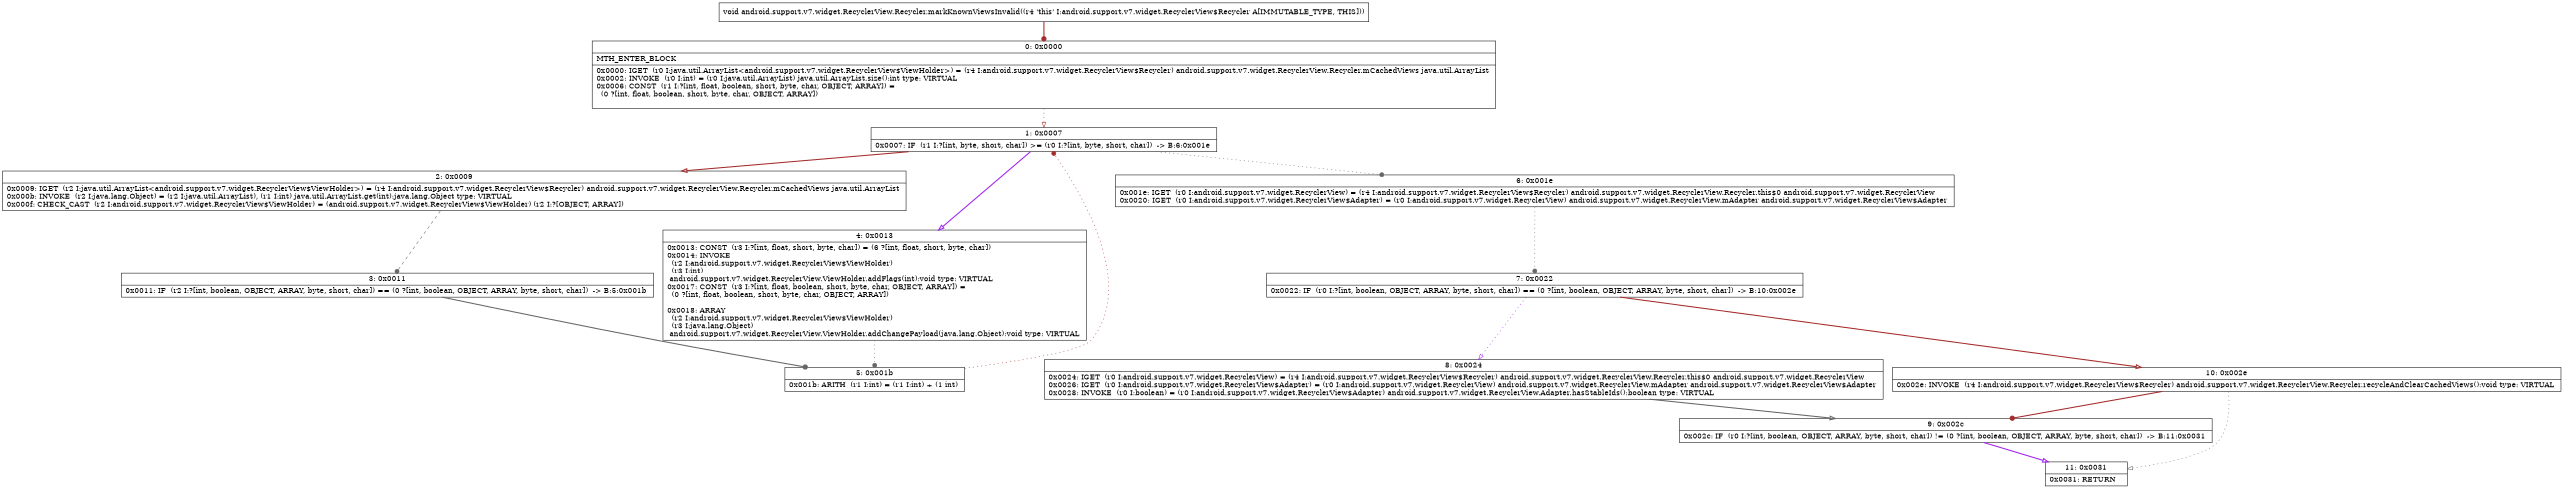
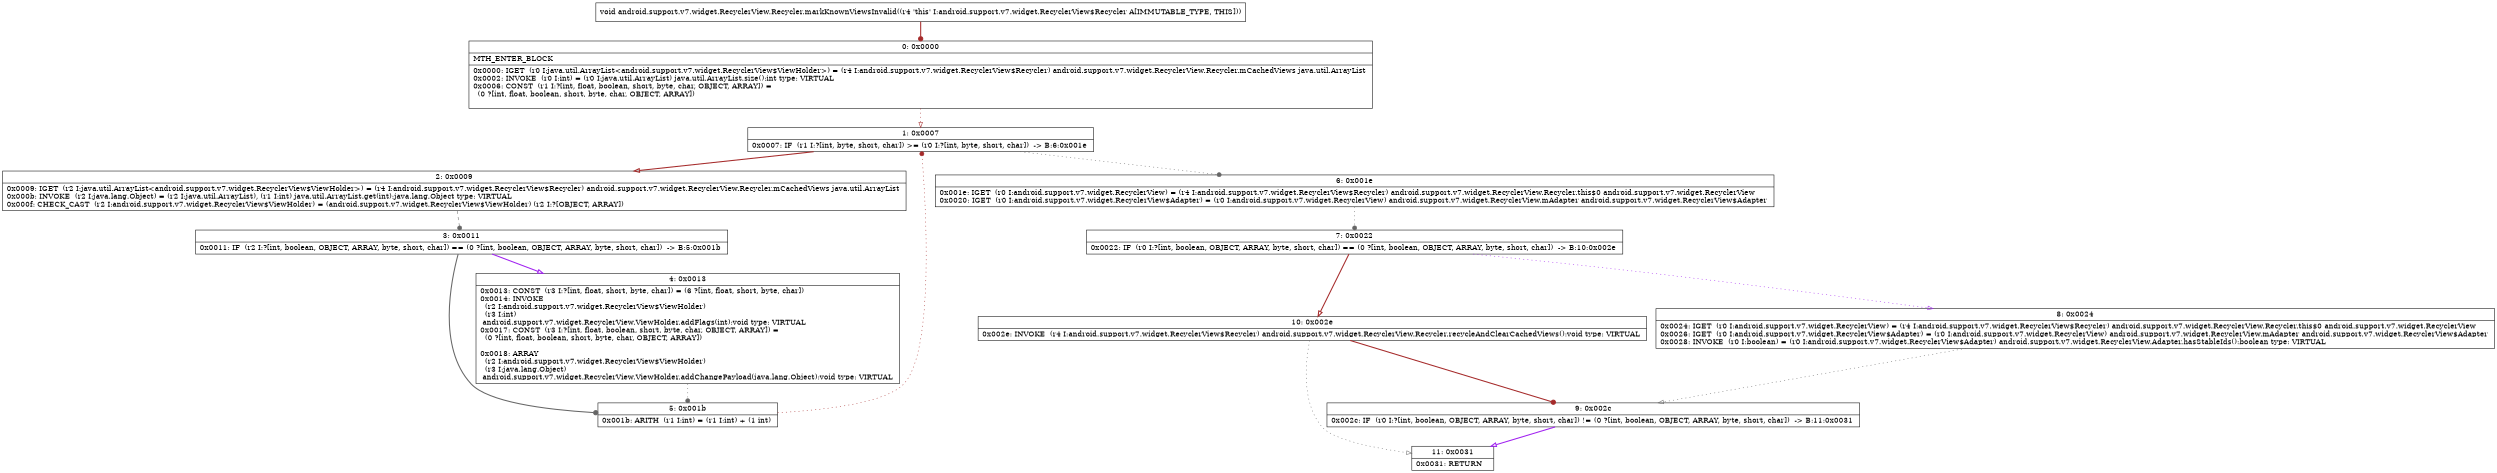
  digraph {
    node [shape=record]
    edge [arrowhead=onormal color=gray40 style=dotted]
    n1 [label="{0\:\ 0x0000|MTH_ENTER_BLOCK\l|0x0000: IGET  (r0 I:java.util.ArrayList\<android.support.v7.widget.RecyclerView$ViewHolder\>) = (r4 I:android.support.v7.widget.RecyclerView$Recycler) android.support.v7.widget.RecyclerView.Recycler.mCachedViews java.util.ArrayList \l0x0002: INVOKE  (r0 I:int) = (r0 I:java.util.ArrayList) java.util.ArrayList.size():int type: VIRTUAL \l0x0006: CONST  (r1 I:?[int, float, boolean, short, byte, char, OBJECT, ARRAY]) = \l  (0 ?[int, float, boolean, short, byte, char, OBJECT, ARRAY])\l \l}"]
    n2 [label="{1\:\ 0x0007|0x0007: IF  (r1 I:?[int, byte, short, char]) \>= (r0 I:?[int, byte, short, char])  \-\> B:6:0x001e \l}"]
    n3 [label="{2\:\ 0x0009|0x0009: IGET  (r2 I:java.util.ArrayList\<android.support.v7.widget.RecyclerView$ViewHolder\>) = (r4 I:android.support.v7.widget.RecyclerView$Recycler) android.support.v7.widget.RecyclerView.Recycler.mCachedViews java.util.ArrayList \l0x000b: INVOKE  (r2 I:java.lang.Object) = (r2 I:java.util.ArrayList), (r1 I:int) java.util.ArrayList.get(int):java.lang.Object type: VIRTUAL \l0x000f: CHECK_CAST  (r2 I:android.support.v7.widget.RecyclerView$ViewHolder) = (android.support.v7.widget.RecyclerView$ViewHolder) (r2 I:?[OBJECT, ARRAY]) \l}"]
    n4 [label="{6\:\ 0x001e|0x001e: IGET  (r0 I:android.support.v7.widget.RecyclerView) = (r4 I:android.support.v7.widget.RecyclerView$Recycler) android.support.v7.widget.RecyclerView.Recycler.this$0 android.support.v7.widget.RecyclerView \l0x0020: IGET  (r0 I:android.support.v7.widget.RecyclerView$Adapter) = (r0 I:android.support.v7.widget.RecyclerView) android.support.v7.widget.RecyclerView.mAdapter android.support.v7.widget.RecyclerView$Adapter \l}"]
    n5 [label="{3\:\ 0x0011|0x0011: IF  (r2 I:?[int, boolean, OBJECT, ARRAY, byte, short, char]) == (0 ?[int, boolean, OBJECT, ARRAY, byte, short, char])  \-\> B:5:0x001b \l}"]
    n6 [label="{7\:\ 0x0022|0x0022: IF  (r0 I:?[int, boolean, OBJECT, ARRAY, byte, short, char]) == (0 ?[int, boolean, OBJECT, ARRAY, byte, short, char])  \-\> B:10:0x002e \l}"]
    n7 [label="{4\:\ 0x0013|0x0013: CONST  (r3 I:?[int, float, short, byte, char]) = (6 ?[int, float, short, byte, char]) \l0x0014: INVOKE  \l  (r2 I:android.support.v7.widget.RecyclerView$ViewHolder)\l  (r3 I:int)\l android.support.v7.widget.RecyclerView.ViewHolder.addFlags(int):void type: VIRTUAL \l0x0017: CONST  (r3 I:?[int, float, boolean, short, byte, char, OBJECT, ARRAY]) = \l  (0 ?[int, float, boolean, short, byte, char, OBJECT, ARRAY])\l \l0x0018: ARRAY  \l  (r2 I:android.support.v7.widget.RecyclerView$ViewHolder)\l  (r3 I:java.lang.Object)\l android.support.v7.widget.RecyclerView.ViewHolder.addChangePayload(java.lang.Object):void type: VIRTUAL \l}"]
    n8 [label="{5\:\ 0x001b|0x001b: ARITH  (r1 I:int) = (r1 I:int) + (1 int) \l}"]
    n9 [label="{8\:\ 0x0024|0x0024: IGET  (r0 I:android.support.v7.widget.RecyclerView) = (r4 I:android.support.v7.widget.RecyclerView$Recycler) android.support.v7.widget.RecyclerView.Recycler.this$0 android.support.v7.widget.RecyclerView \l0x0026: IGET  (r0 I:android.support.v7.widget.RecyclerView$Adapter) = (r0 I:android.support.v7.widget.RecyclerView) android.support.v7.widget.RecyclerView.mAdapter android.support.v7.widget.RecyclerView$Adapter \l0x0028: INVOKE  (r0 I:boolean) = (r0 I:android.support.v7.widget.RecyclerView$Adapter) android.support.v7.widget.RecyclerView.Adapter.hasStableIds():boolean type: VIRTUAL \l}"]
    n10 [label="{10\:\ 0x002e|0x002e: INVOKE  (r4 I:android.support.v7.widget.RecyclerView$Recycler) android.support.v7.widget.RecyclerView.Recycler.recycleAndClearCachedViews():void type: VIRTUAL \l}"]
    n11 [label="{9\:\ 0x002c|0x002c: IF  (r0 I:?[int, boolean, OBJECT, ARRAY, byte, short, char]) != (0 ?[int, boolean, OBJECT, ARRAY, byte, short, char])  \-\> B:11:0x0031 \l}"]
    n12 [label="{11\:\ 0x0031|0x0031: RETURN   \l}"]
    n13 [label="{void android.support.v7.widget.RecyclerView.Recycler.markKnownViewsInvalid((r4 'this' I:android.support.v7.widget.RecyclerView$Recycler A[IMMUTABLE_TYPE, THIS])) }"]
    n1 -> n2 [color=brown]
    n2 -> n3 [color=brown style=bold]
    n2 -> n4 [arrowhead=dot]
    n3 -> n5 [arrowhead=dot style=dashed]
    n4 -> n6 [arrowhead=dot]
-   n2 -> n7 [color=purple style=bold]
+   n5 -> n7 [color=purple style=bold]
    n5 -> n8 [arrowhead=dot style=bold]
    n6 -> n9 [color=purple]
    n6 -> n10 [color=brown style=bold]
    n7 -> n8 [arrowhead=dot]
    n8 -> n2 [arrowhead=dot color=brown]
-   n9 -> n11 [style=bold]
+   n9 -> n11
    n10 -> n11 [arrowhead=dot color=brown style=bold]
    n10 -> n12
    n11 -> n12 [color=purple style=bold]
    n13 -> n1 [arrowhead=dot color=brown style=bold]
  }
